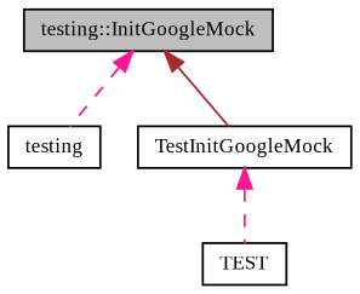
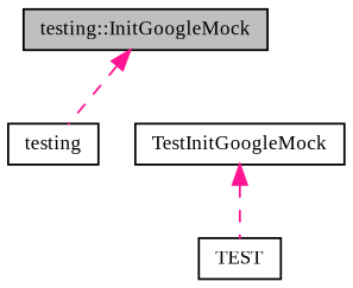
  digraph {
    fontname="Liberation Serif"
    rankdir=TB
    node [color=black fillcolor=white fontname="Liberation Serif" fontsize=10 shape=record style=filled]
    edge [color=deeppink dir=back fontname="Liberation Serif" fontsize=10 labelfontname=Helvetica labelfontsize=10 style=dashed]
    n1 [fillcolor=grey75 fontcolor=black height=0.2 label="testing::InitGoogleMock" width=0.4]
    n2 [height=0.2 label=testing width=0.4]
    n3 [height=0.2 label=TestInitGoogleMock width=0.4]
    n4 [height=0.2 label=TEST width=0.4]
    n1 -> n2
-   n1 -> n3 [color=brown style=solid]
    n3 -> n4
  }
